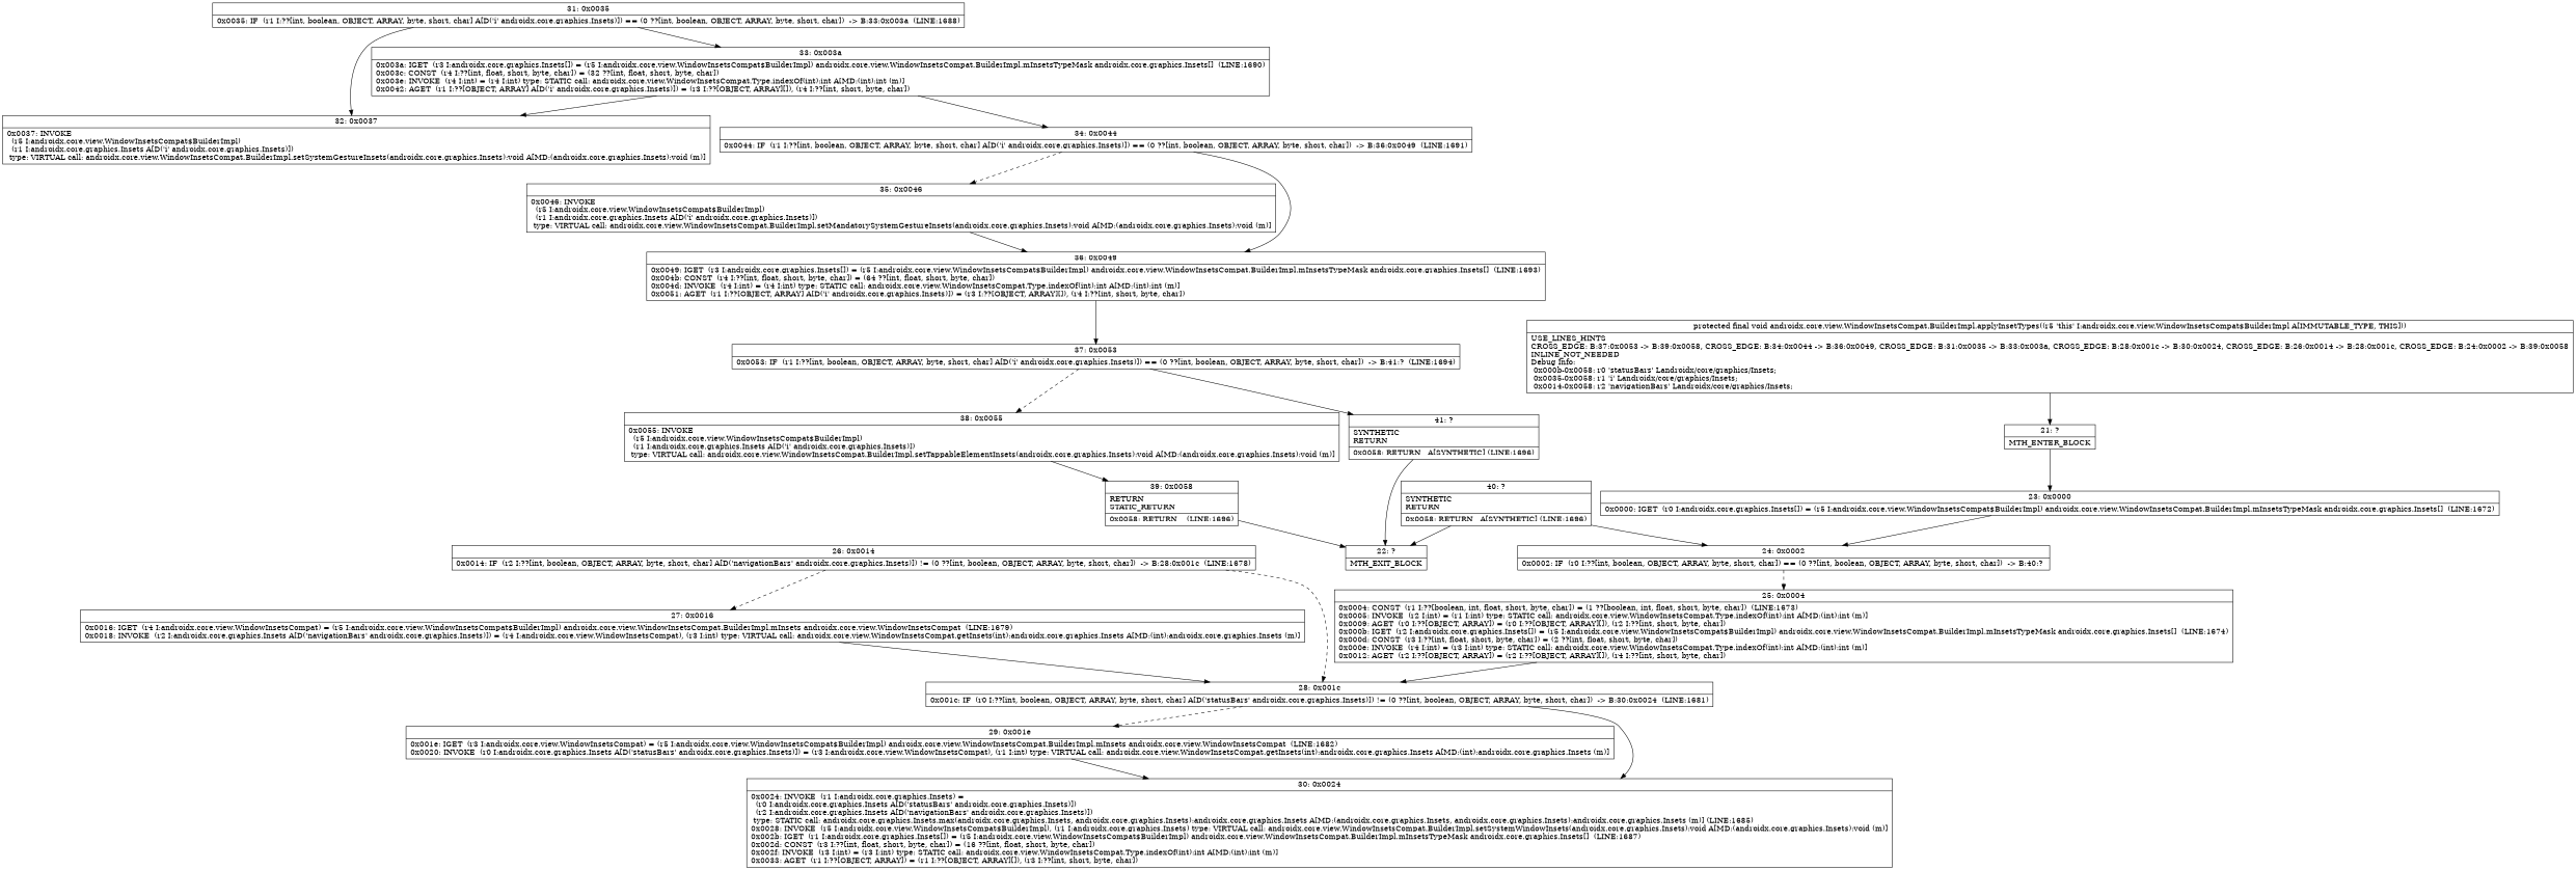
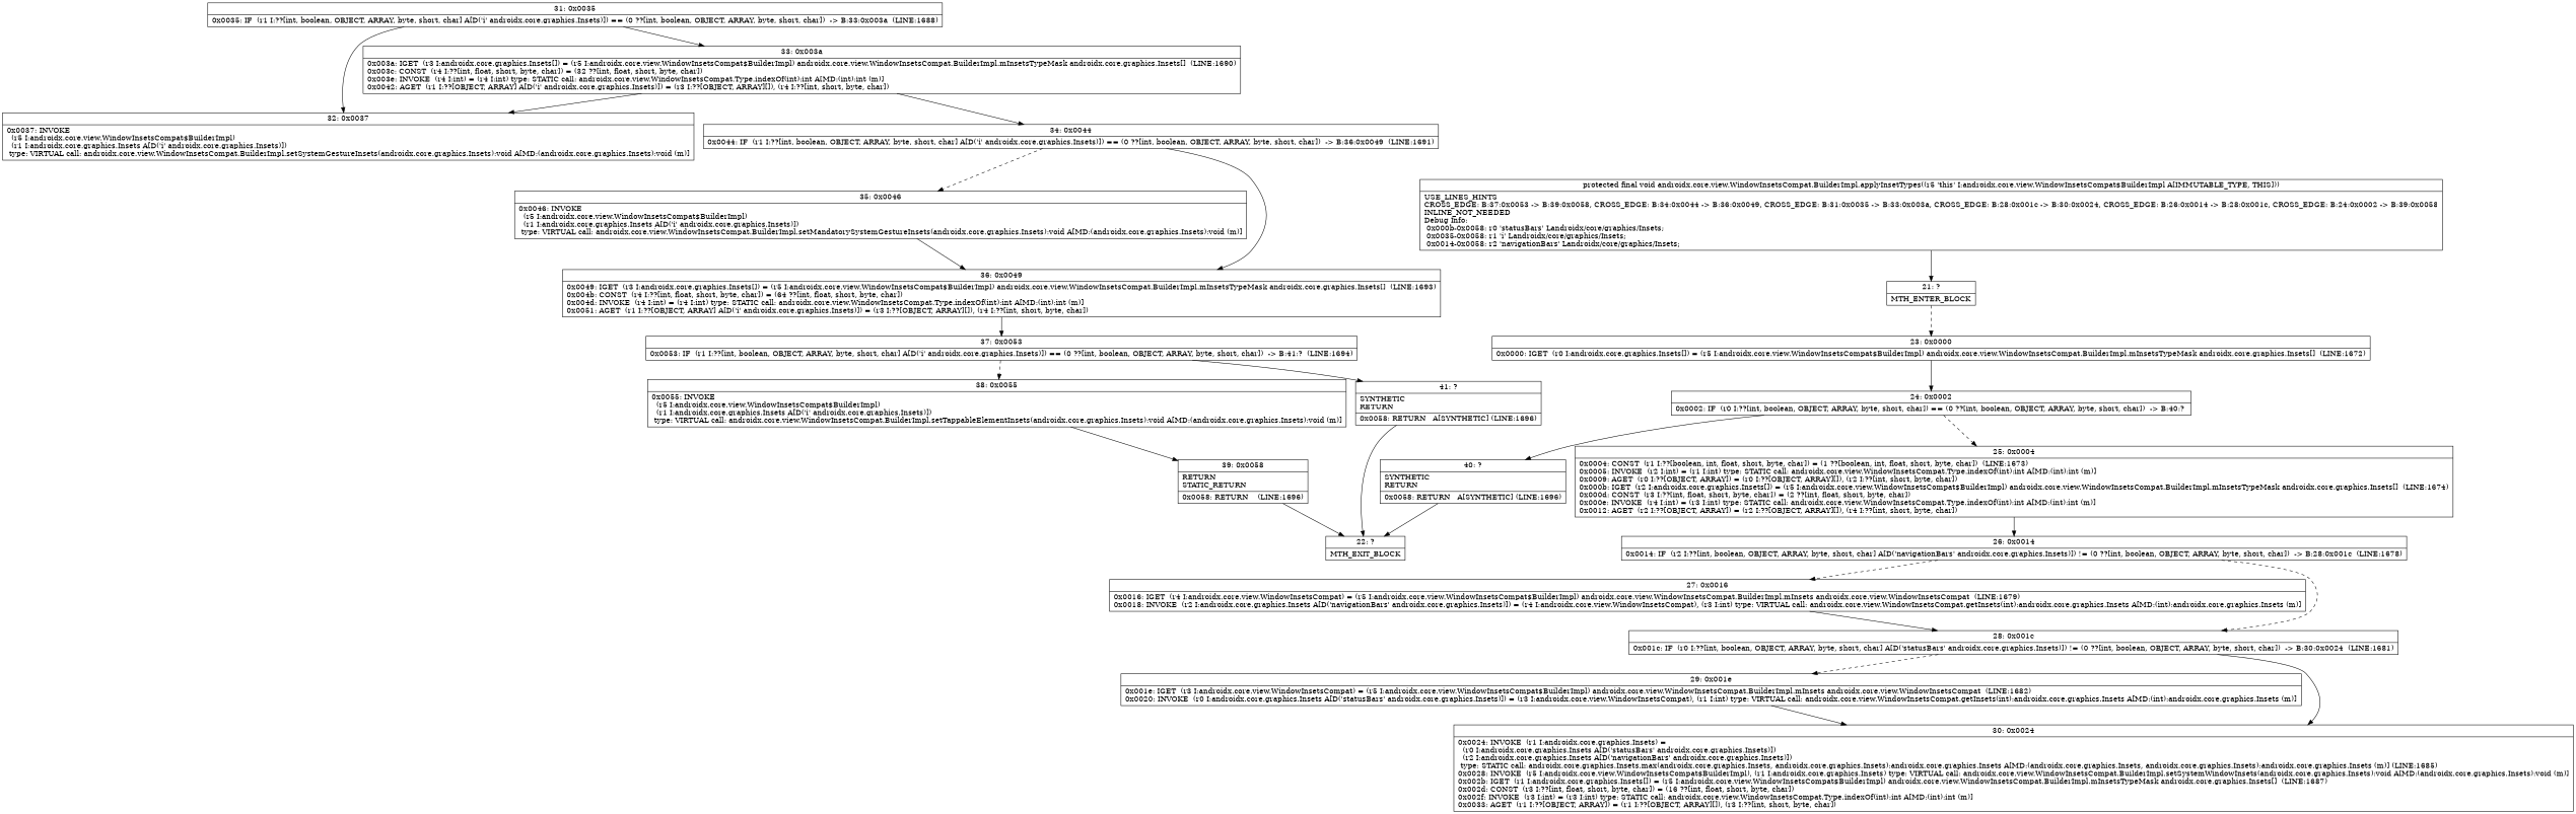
  digraph {
    node [shape=record]
    n1 [label="{21\:\ ?|MTH_ENTER_BLOCK\l}"]
    n2 [label="{23\:\ 0x0000|0x0000: IGET  (r0 I:androidx.core.graphics.Insets[]) = (r5 I:androidx.core.view.WindowInsetsCompat$BuilderImpl) androidx.core.view.WindowInsetsCompat.BuilderImpl.mInsetsTypeMask androidx.core.graphics.Insets[]  (LINE:1672)\l}"]
    n3 [label="{24\:\ 0x0002|0x0002: IF  (r0 I:??[int, boolean, OBJECT, ARRAY, byte, short, char]) == (0 ??[int, boolean, OBJECT, ARRAY, byte, short, char])  \-\> B:40:? \l}"]
    n4 [label="{25\:\ 0x0004|0x0004: CONST  (r1 I:??[boolean, int, float, short, byte, char]) = (1 ??[boolean, int, float, short, byte, char])  (LINE:1673)\l0x0005: INVOKE  (r2 I:int) = (r1 I:int) type: STATIC call: androidx.core.view.WindowInsetsCompat.Type.indexOf(int):int A[MD:(int):int (m)]\l0x0009: AGET  (r0 I:??[OBJECT, ARRAY]) = (r0 I:??[OBJECT, ARRAY][]), (r2 I:??[int, short, byte, char]) \l0x000b: IGET  (r2 I:androidx.core.graphics.Insets[]) = (r5 I:androidx.core.view.WindowInsetsCompat$BuilderImpl) androidx.core.view.WindowInsetsCompat.BuilderImpl.mInsetsTypeMask androidx.core.graphics.Insets[]  (LINE:1674)\l0x000d: CONST  (r3 I:??[int, float, short, byte, char]) = (2 ??[int, float, short, byte, char]) \l0x000e: INVOKE  (r4 I:int) = (r3 I:int) type: STATIC call: androidx.core.view.WindowInsetsCompat.Type.indexOf(int):int A[MD:(int):int (m)]\l0x0012: AGET  (r2 I:??[OBJECT, ARRAY]) = (r2 I:??[OBJECT, ARRAY][]), (r4 I:??[int, short, byte, char]) \l}"]
    n5 [label="{40\:\ ?|SYNTHETIC\lRETURN\l|0x0058: RETURN   A[SYNTHETIC] (LINE:1696)\l}"]
    n6 [label="{26\:\ 0x0014|0x0014: IF  (r2 I:??[int, boolean, OBJECT, ARRAY, byte, short, char] A[D('navigationBars' androidx.core.graphics.Insets)]) != (0 ??[int, boolean, OBJECT, ARRAY, byte, short, char])  \-\> B:28:0x001c  (LINE:1678)\l}"]
    n7 [label="{22\:\ ?|MTH_EXIT_BLOCK\l}"]
    n8 [label="{27\:\ 0x0016|0x0016: IGET  (r4 I:androidx.core.view.WindowInsetsCompat) = (r5 I:androidx.core.view.WindowInsetsCompat$BuilderImpl) androidx.core.view.WindowInsetsCompat.BuilderImpl.mInsets androidx.core.view.WindowInsetsCompat  (LINE:1679)\l0x0018: INVOKE  (r2 I:androidx.core.graphics.Insets A[D('navigationBars' androidx.core.graphics.Insets)]) = (r4 I:androidx.core.view.WindowInsetsCompat), (r3 I:int) type: VIRTUAL call: androidx.core.view.WindowInsetsCompat.getInsets(int):androidx.core.graphics.Insets A[MD:(int):androidx.core.graphics.Insets (m)]\l}"]
    n9 [label="{28\:\ 0x001c|0x001c: IF  (r0 I:??[int, boolean, OBJECT, ARRAY, byte, short, char] A[D('statusBars' androidx.core.graphics.Insets)]) != (0 ??[int, boolean, OBJECT, ARRAY, byte, short, char])  \-\> B:30:0x0024  (LINE:1681)\l}"]
    n10 [label="{29\:\ 0x001e|0x001e: IGET  (r3 I:androidx.core.view.WindowInsetsCompat) = (r5 I:androidx.core.view.WindowInsetsCompat$BuilderImpl) androidx.core.view.WindowInsetsCompat.BuilderImpl.mInsets androidx.core.view.WindowInsetsCompat  (LINE:1682)\l0x0020: INVOKE  (r0 I:androidx.core.graphics.Insets A[D('statusBars' androidx.core.graphics.Insets)]) = (r3 I:androidx.core.view.WindowInsetsCompat), (r1 I:int) type: VIRTUAL call: androidx.core.view.WindowInsetsCompat.getInsets(int):androidx.core.graphics.Insets A[MD:(int):androidx.core.graphics.Insets (m)]\l}"]
    n11 [label="{30\:\ 0x0024|0x0024: INVOKE  (r1 I:androidx.core.graphics.Insets) = \l  (r0 I:androidx.core.graphics.Insets A[D('statusBars' androidx.core.graphics.Insets)])\l  (r2 I:androidx.core.graphics.Insets A[D('navigationBars' androidx.core.graphics.Insets)])\l type: STATIC call: androidx.core.graphics.Insets.max(androidx.core.graphics.Insets, androidx.core.graphics.Insets):androidx.core.graphics.Insets A[MD:(androidx.core.graphics.Insets, androidx.core.graphics.Insets):androidx.core.graphics.Insets (m)] (LINE:1685)\l0x0028: INVOKE  (r5 I:androidx.core.view.WindowInsetsCompat$BuilderImpl), (r1 I:androidx.core.graphics.Insets) type: VIRTUAL call: androidx.core.view.WindowInsetsCompat.BuilderImpl.setSystemWindowInsets(androidx.core.graphics.Insets):void A[MD:(androidx.core.graphics.Insets):void (m)]\l0x002b: IGET  (r1 I:androidx.core.graphics.Insets[]) = (r5 I:androidx.core.view.WindowInsetsCompat$BuilderImpl) androidx.core.view.WindowInsetsCompat.BuilderImpl.mInsetsTypeMask androidx.core.graphics.Insets[]  (LINE:1687)\l0x002d: CONST  (r3 I:??[int, float, short, byte, char]) = (16 ??[int, float, short, byte, char]) \l0x002f: INVOKE  (r3 I:int) = (r3 I:int) type: STATIC call: androidx.core.view.WindowInsetsCompat.Type.indexOf(int):int A[MD:(int):int (m)]\l0x0033: AGET  (r1 I:??[OBJECT, ARRAY]) = (r1 I:??[OBJECT, ARRAY][]), (r3 I:??[int, short, byte, char]) \l}"]
    n12 [label="{31\:\ 0x0035|0x0035: IF  (r1 I:??[int, boolean, OBJECT, ARRAY, byte, short, char] A[D('i' androidx.core.graphics.Insets)]) == (0 ??[int, boolean, OBJECT, ARRAY, byte, short, char])  \-\> B:33:0x003a  (LINE:1688)\l}"]
    n13 [label="{32\:\ 0x0037|0x0037: INVOKE  \l  (r5 I:androidx.core.view.WindowInsetsCompat$BuilderImpl)\l  (r1 I:androidx.core.graphics.Insets A[D('i' androidx.core.graphics.Insets)])\l type: VIRTUAL call: androidx.core.view.WindowInsetsCompat.BuilderImpl.setSystemGestureInsets(androidx.core.graphics.Insets):void A[MD:(androidx.core.graphics.Insets):void (m)]\l}"]
    n14 [label="{33\:\ 0x003a|0x003a: IGET  (r3 I:androidx.core.graphics.Insets[]) = (r5 I:androidx.core.view.WindowInsetsCompat$BuilderImpl) androidx.core.view.WindowInsetsCompat.BuilderImpl.mInsetsTypeMask androidx.core.graphics.Insets[]  (LINE:1690)\l0x003c: CONST  (r4 I:??[int, float, short, byte, char]) = (32 ??[int, float, short, byte, char]) \l0x003e: INVOKE  (r4 I:int) = (r4 I:int) type: STATIC call: androidx.core.view.WindowInsetsCompat.Type.indexOf(int):int A[MD:(int):int (m)]\l0x0042: AGET  (r1 I:??[OBJECT, ARRAY] A[D('i' androidx.core.graphics.Insets)]) = (r3 I:??[OBJECT, ARRAY][]), (r4 I:??[int, short, byte, char]) \l}"]
    n15 [label="{34\:\ 0x0044|0x0044: IF  (r1 I:??[int, boolean, OBJECT, ARRAY, byte, short, char] A[D('i' androidx.core.graphics.Insets)]) == (0 ??[int, boolean, OBJECT, ARRAY, byte, short, char])  \-\> B:36:0x0049  (LINE:1691)\l}"]
    n16 [label="{35\:\ 0x0046|0x0046: INVOKE  \l  (r5 I:androidx.core.view.WindowInsetsCompat$BuilderImpl)\l  (r1 I:androidx.core.graphics.Insets A[D('i' androidx.core.graphics.Insets)])\l type: VIRTUAL call: androidx.core.view.WindowInsetsCompat.BuilderImpl.setMandatorySystemGestureInsets(androidx.core.graphics.Insets):void A[MD:(androidx.core.graphics.Insets):void (m)]\l}"]
    n17 [label="{36\:\ 0x0049|0x0049: IGET  (r3 I:androidx.core.graphics.Insets[]) = (r5 I:androidx.core.view.WindowInsetsCompat$BuilderImpl) androidx.core.view.WindowInsetsCompat.BuilderImpl.mInsetsTypeMask androidx.core.graphics.Insets[]  (LINE:1693)\l0x004b: CONST  (r4 I:??[int, float, short, byte, char]) = (64 ??[int, float, short, byte, char]) \l0x004d: INVOKE  (r4 I:int) = (r4 I:int) type: STATIC call: androidx.core.view.WindowInsetsCompat.Type.indexOf(int):int A[MD:(int):int (m)]\l0x0051: AGET  (r1 I:??[OBJECT, ARRAY] A[D('i' androidx.core.graphics.Insets)]) = (r3 I:??[OBJECT, ARRAY][]), (r4 I:??[int, short, byte, char]) \l}"]
    n18 [label="{37\:\ 0x0053|0x0053: IF  (r1 I:??[int, boolean, OBJECT, ARRAY, byte, short, char] A[D('i' androidx.core.graphics.Insets)]) == (0 ??[int, boolean, OBJECT, ARRAY, byte, short, char])  \-\> B:41:?  (LINE:1694)\l}"]
    n19 [label="{38\:\ 0x0055|0x0055: INVOKE  \l  (r5 I:androidx.core.view.WindowInsetsCompat$BuilderImpl)\l  (r1 I:androidx.core.graphics.Insets A[D('i' androidx.core.graphics.Insets)])\l type: VIRTUAL call: androidx.core.view.WindowInsetsCompat.BuilderImpl.setTappableElementInsets(androidx.core.graphics.Insets):void A[MD:(androidx.core.graphics.Insets):void (m)]\l}"]
    n20 [label="{41\:\ ?|SYNTHETIC\lRETURN\l|0x0058: RETURN   A[SYNTHETIC] (LINE:1696)\l}"]
    n21 [label="{39\:\ 0x0058|RETURN\lSTATIC_RETURN\l|0x0058: RETURN    (LINE:1696)\l}"]
    n22 [label="{protected final void androidx.core.view.WindowInsetsCompat.BuilderImpl.applyInsetTypes((r5 'this' I:androidx.core.view.WindowInsetsCompat$BuilderImpl A[IMMUTABLE_TYPE, THIS]))  | USE_LINES_HINTS\lCROSS_EDGE: B:37:0x0053 \-\> B:39:0x0058, CROSS_EDGE: B:34:0x0044 \-\> B:36:0x0049, CROSS_EDGE: B:31:0x0035 \-\> B:33:0x003a, CROSS_EDGE: B:28:0x001c \-\> B:30:0x0024, CROSS_EDGE: B:26:0x0014 \-\> B:28:0x001c, CROSS_EDGE: B:24:0x0002 \-\> B:39:0x0058\lINLINE_NOT_NEEDED\lDebug Info:\l  0x000b\-0x0058: r0 'statusBars' Landroidx\/core\/graphics\/Insets;\l  0x0035\-0x0058: r1 'i' Landroidx\/core\/graphics\/Insets;\l  0x0014\-0x0058: r2 'navigationBars' Landroidx\/core\/graphics\/Insets;\l}"]
-   n1 -> n2
+   n1 -> n2 [style=dashed]
    n2 -> n3
    n3 -> n4 [style=dashed]
-   n5 -> n3
-   n4 -> n9
+   n3 -> n5
+   n4 -> n6
    n5 -> n7
    n6 -> n8 [style=dashed]
    n6 -> n9 [style=dashed]
    n8 -> n9
    n9 -> n10 [style=dashed]
    n9 -> n11
    n10 -> n11
    n12 -> n13 [style=solid]
    n12 -> n14
    n14 -> n13
    n14 -> n15
    n15 -> n16 [style=dashed]
    n15 -> n17
    n16 -> n17
    n17 -> n18
    n18 -> n19 [style=dashed]
    n18 -> n20
    n19 -> n21
    n20 -> n7
    n21 -> n7
    n22 -> n1
  }
